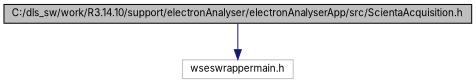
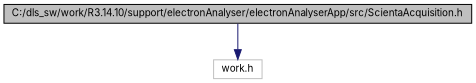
  digraph {
    fontname=Inter
    node [fontname=Inter fontsize=10 shape=record style=filled]
    n1 [color=black fillcolor=grey75 fontcolor=black height=0.2 label="C:/dls_sw/work/R3.14.10/support/electronAnalyser/electronAnalyserApp/src/ScientaAcquisition.h" width=0.4]
-   n2 [color=grey75 fillcolor=white height=0.2 label="wseswrappermain.h" width=0.4]
+   n2 [color=grey75 fillcolor=white height=0.2 label="work.h" width=0.4]
    n1 -> n2 [color=midnightblue fontname=Inter fontsize=10 labelfontname=FreeSans labelfontsize=10 style=solid]
  }
